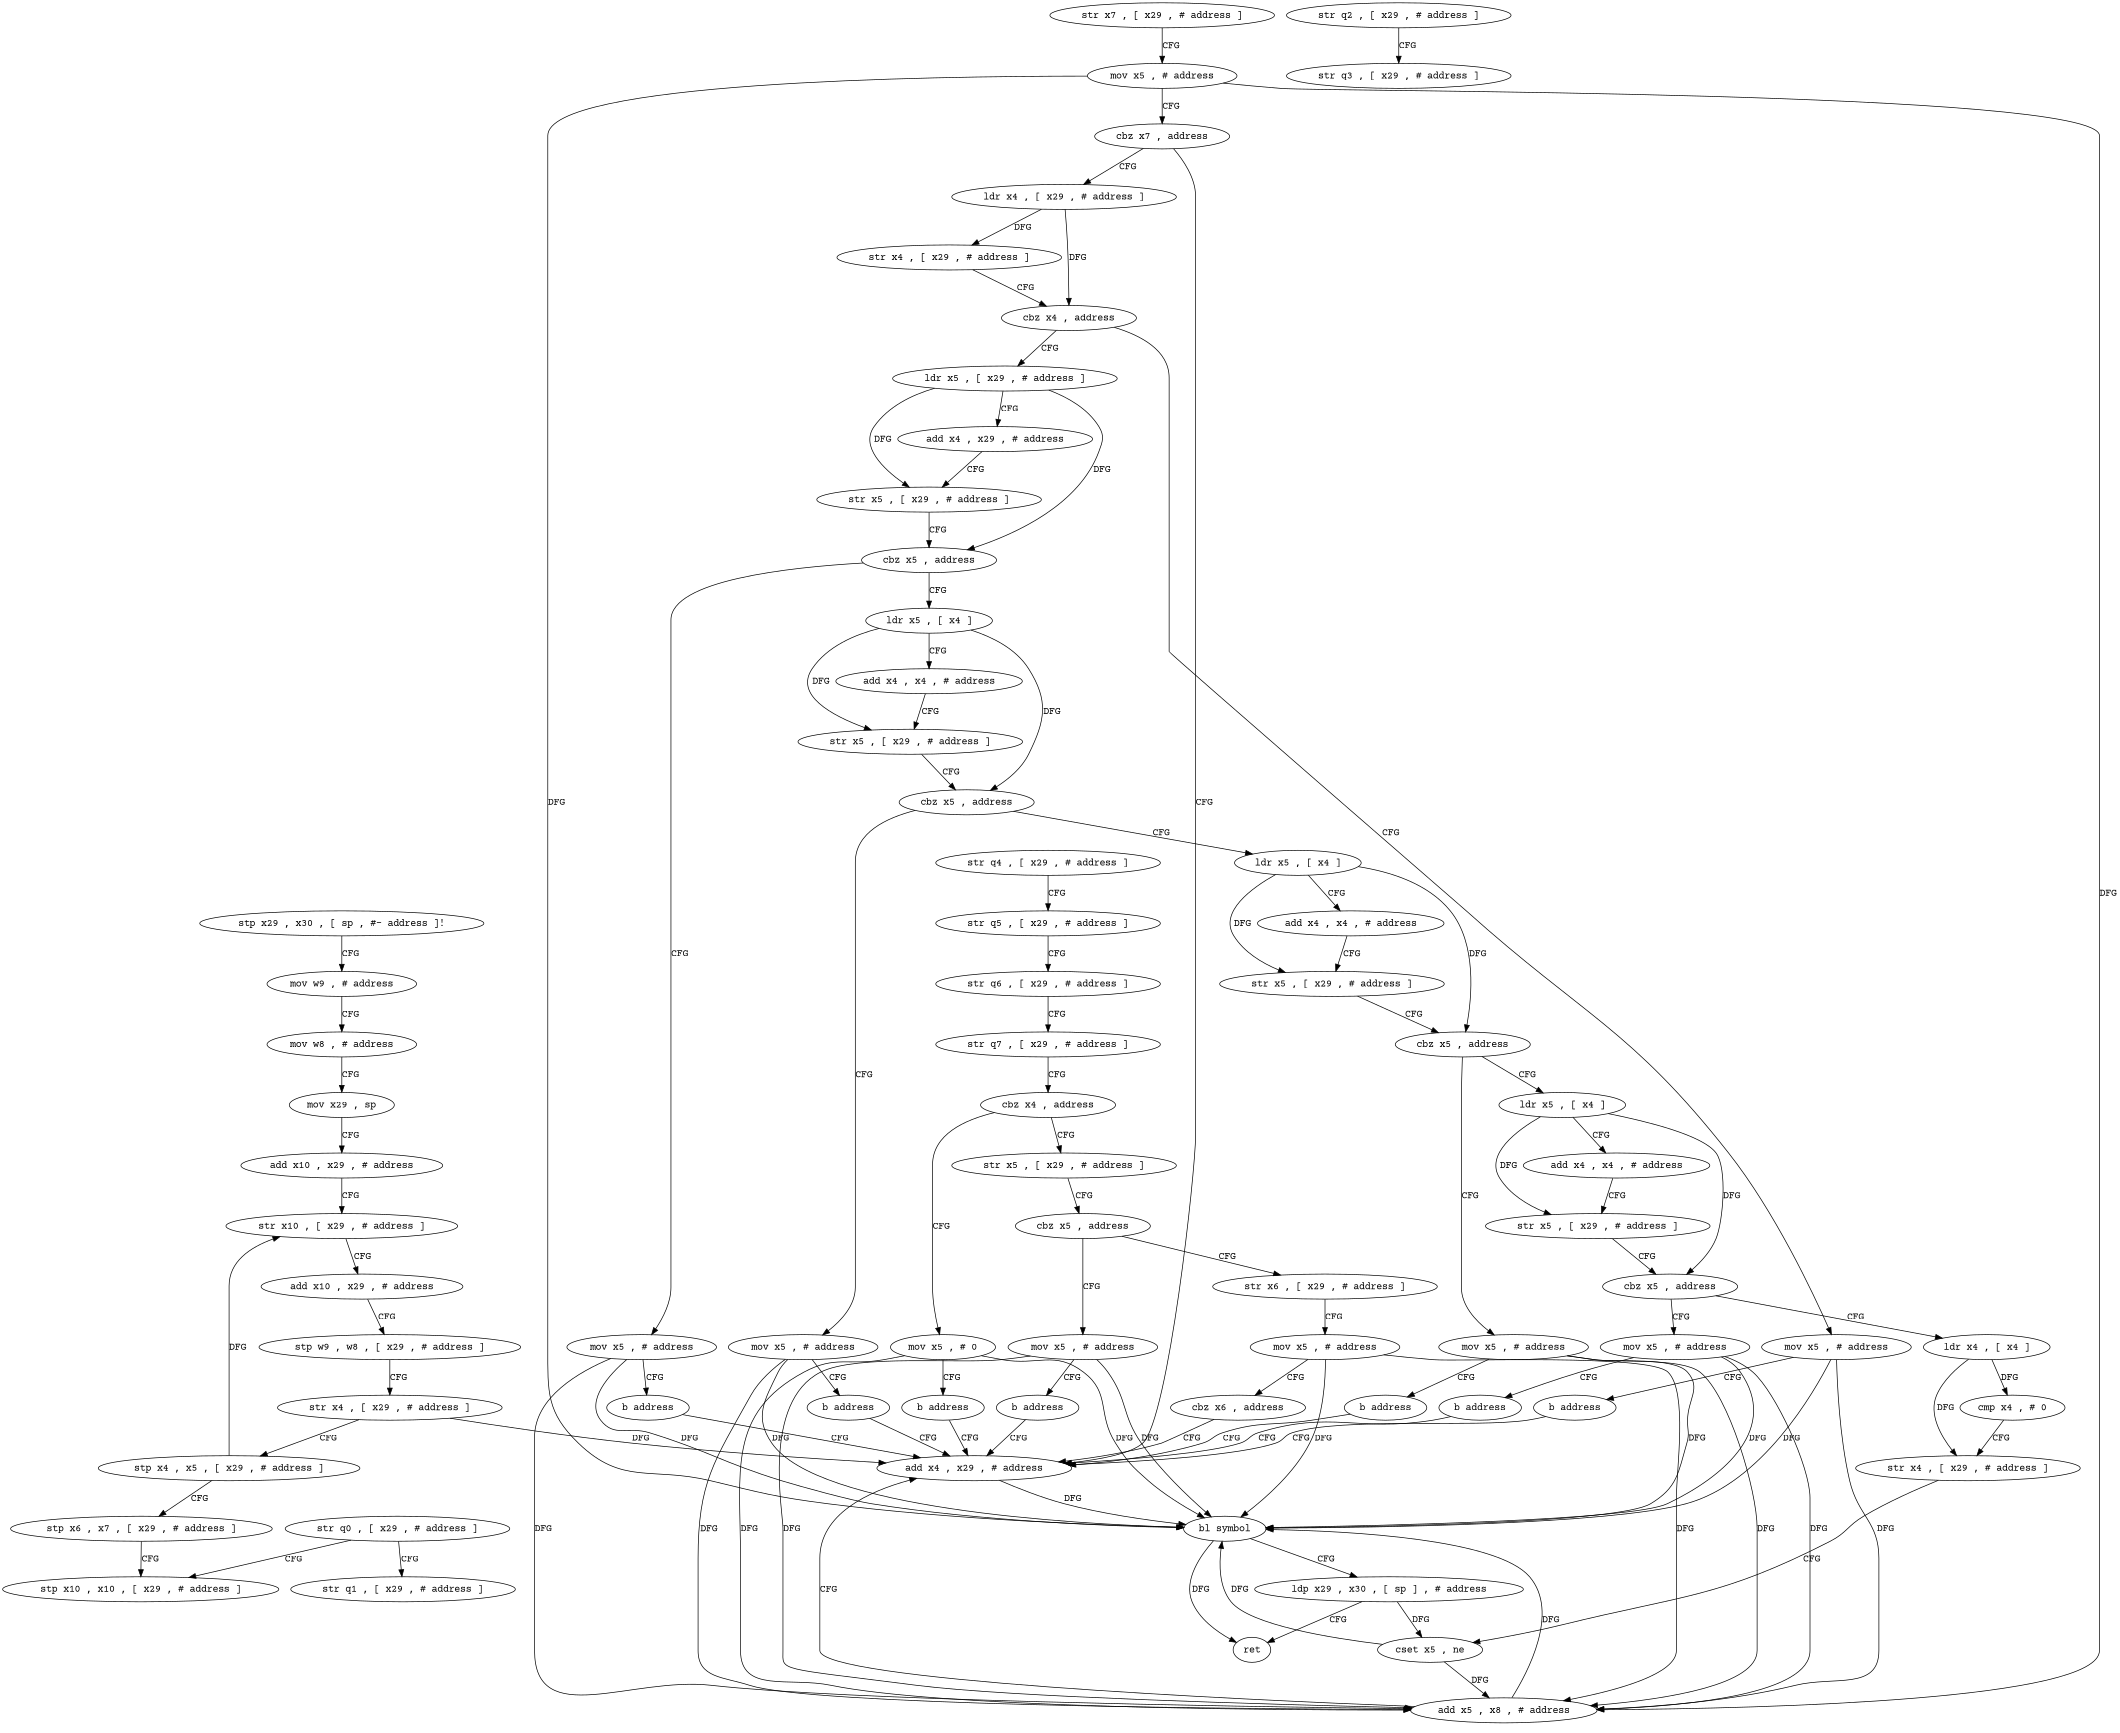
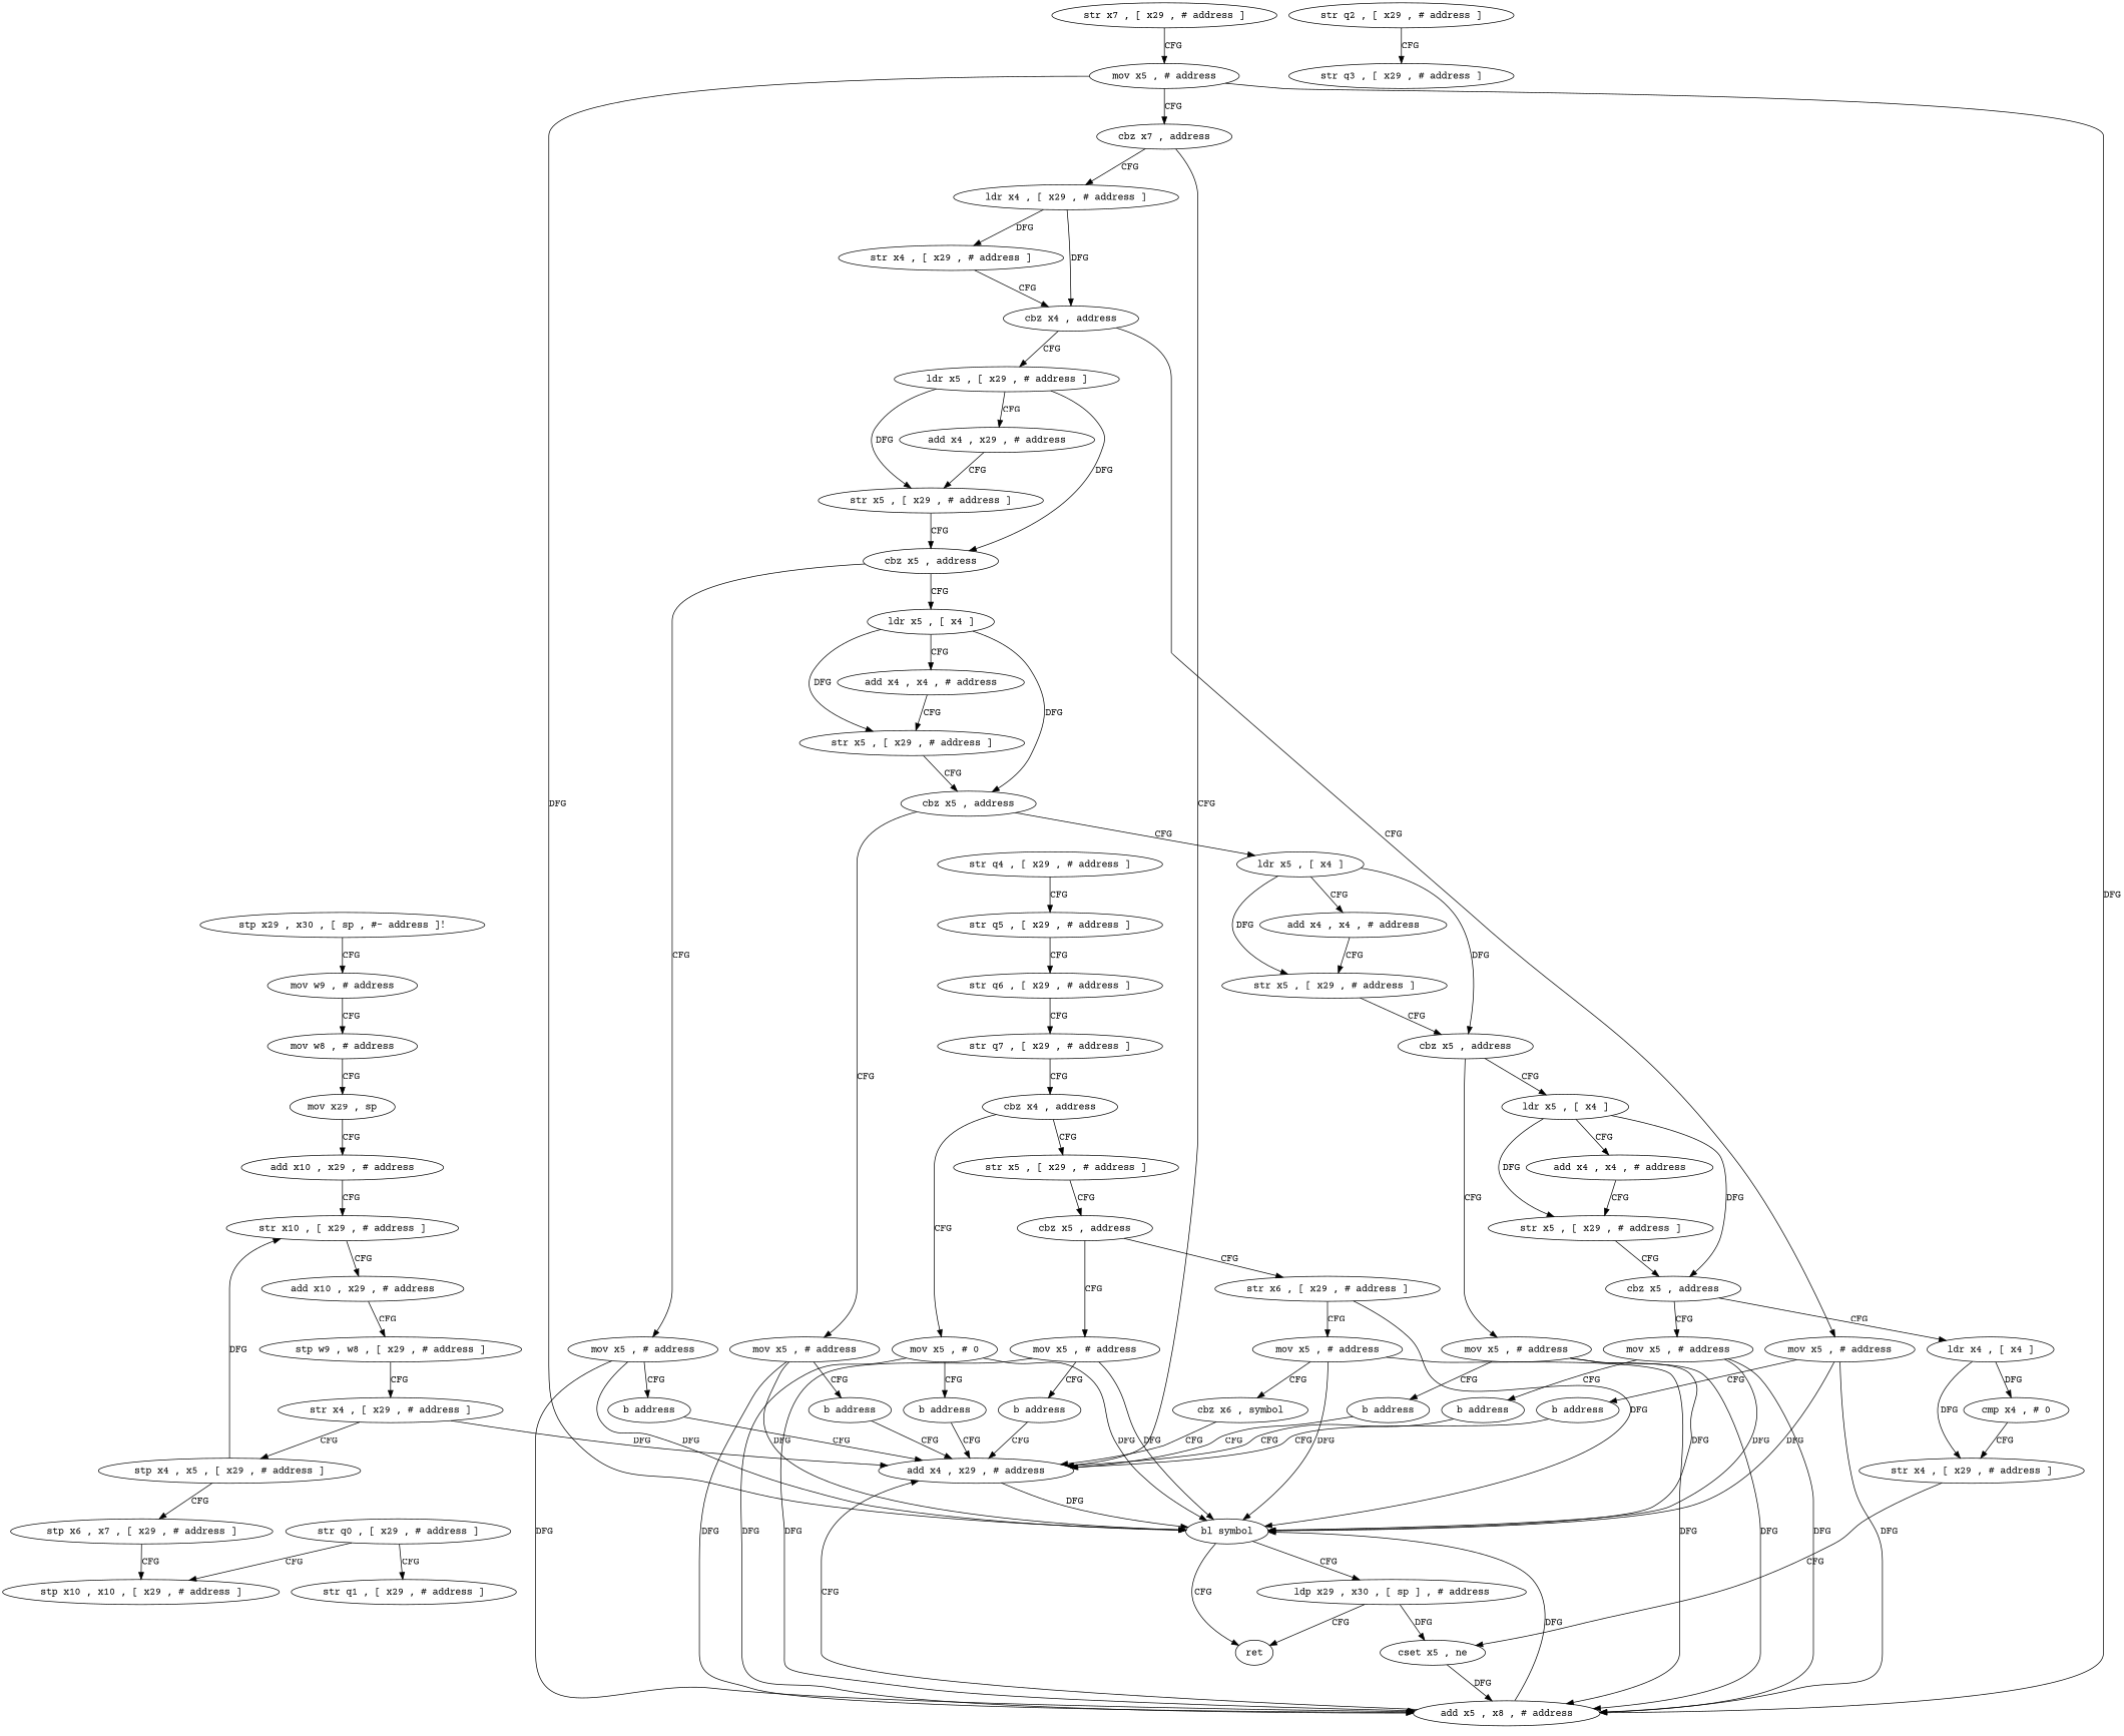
  digraph {
    fontname="Courier Prime"
    node [fontname="Courier Prime"]
    edge [fontname="Courier Prime"]
    n1 [label="stp x29 , x30 , [ sp , #- address ]!"]
    n2 [label="mov w9 , # address"]
    n3 [label="mov w8 , # address"]
    n4 [label="mov x29 , sp"]
    n5 [label="add x10 , x29 , # address"]
    n6 [label="str x10 , [ x29 , # address ]"]
    n7 [label="add x10 , x29 , # address"]
    n8 [label="stp w9 , w8 , [ x29 , # address ]"]
    n9 [label="str x4 , [ x29 , # address ]"]
    n10 [label="stp x4 , x5 , [ x29 , # address ]"]
    n11 [label="add x4 , x29 , # address"]
    n12 [label="stp x6 , x7 , [ x29 , # address ]"]
    n13 [label="bl symbol"]
    n14 [label="stp x10 , x10 , [ x29 , # address ]"]
    n15 [label="str q0 , [ x29 , # address ]"]
    n16 [label="str q1 , [ x29 , # address ]"]
    n17 [label="str q2 , [ x29 , # address ]"]
    n18 [label="str q3 , [ x29 , # address ]"]
    n19 [label="str q4 , [ x29 , # address ]"]
    n20 [label="str q5 , [ x29 , # address ]"]
    n21 [label="str q6 , [ x29 , # address ]"]
    n22 [label="str q7 , [ x29 , # address ]"]
    n23 [label="cbz x4 , address"]
    n24 [label="mov x5 , # 0"]
    n25 [label="str x5 , [ x29 , # address ]"]
    n26 [label="b address"]
    n27 [label="add x5 , x8 , # address"]
    n28 [label="cbz x5 , address"]
    n29 [label="ldp x29 , x30 , [ sp ] , # address"]
    n30 [label=ret]
    n31 [label="mov x5 , # address"]
    n32 [label="str x6 , [ x29 , # address ]"]
    n33 [label="b address"]
    n34 [label="mov x5 , # address"]
-   n35 [label="cbz x6 , address"]
+   n35 [label="cbz x6 , symbol"]
    n36 [label="cset x5 , ne"]
    n37 [label="str x7 , [ x29 , # address ]"]
    n38 [label="mov x5 , # address"]
    n39 [label="cbz x7 , address"]
    n40 [label="ldr x4 , [ x29 , # address ]"]
    n41 [label="str x4 , [ x29 , # address ]"]
    n42 [label="cbz x4 , address"]
    n43 [label="mov x5 , # address"]
    n44 [label="ldr x5 , [ x29 , # address ]"]
    n45 [label="b address"]
    n46 [label="add x4 , x29 , # address"]
    n47 [label="str x5 , [ x29 , # address ]"]
    n48 [label="cbz x5 , address"]
    n49 [label="mov x5 , # address"]
    n50 [label="ldr x5 , [ x4 ]"]
    n51 [label="b address"]
    n52 [label="add x4 , x4 , # address"]
    n53 [label="str x5 , [ x29 , # address ]"]
    n54 [label="cbz x5 , address"]
    n55 [label="mov x5 , # address"]
    n56 [label="ldr x5 , [ x4 ]"]
    n57 [label="b address"]
    n58 [label="add x4 , x4 , # address"]
    n59 [label="str x5 , [ x29 , # address ]"]
    n60 [label="cbz x5 , address"]
    n61 [label="mov x5 , # address"]
    n62 [label="ldr x5 , [ x4 ]"]
    n63 [label="b address"]
    n64 [label="add x4 , x4 , # address"]
    n65 [label="str x5 , [ x29 , # address ]"]
    n66 [label="cbz x5 , address"]
    n67 [label="mov x5 , # address"]
    n68 [label="ldr x4 , [ x4 ]"]
    n69 [label="b address"]
    n70 [label="cmp x4 , # 0"]
    n71 [label="str x4 , [ x29 , # address ]"]
    n1 -> n2 [label=CFG]
    n2 -> n3 [label=CFG]
    n3 -> n4 [label=CFG]
    n4 -> n5 [label=CFG]
    n5 -> n6 [label=CFG]
    n6 -> n7 [label=CFG]
    n7 -> n8 [label=CFG]
    n8 -> n9 [label=CFG]
    n9 -> n10 [label=CFG]
    n9 -> n11 [label=DFG]
    n10 -> n6 [label=DFG]
    n10 -> n12 [label=CFG]
    n11 -> n13 [label=DFG]
    n12 -> n14 [label=CFG]
    n13 -> n29 [label=CFG]
-   n13 -> n30 [label=DFG]
+   n13 -> n30 [label=CFG]
    n15 -> n14 [label=CFG]
    n15 -> n16 [label=CFG]
    n17 -> n18 [label=CFG]
    n19 -> n20 [label=CFG]
    n20 -> n21 [label=CFG]
    n21 -> n22 [label=CFG]
    n22 -> n23 [label=CFG]
    n23 -> n24 [label=CFG]
    n23 -> n25 [label=CFG]
    n24 -> n13 [label=DFG]
    n24 -> n26 [label=CFG]
    n24 -> n27 [label=DFG]
    n25 -> n28 [label=CFG]
    n26 -> n11 [label=CFG]
    n27 -> n11 [label=CFG]
    n27 -> n13 [label=DFG]
    n28 -> n31 [label=CFG]
    n28 -> n32 [label=CFG]
    n29 -> n30 [label=CFG]
    n29 -> n36 [label=DFG]
    n31 -> n13 [label=DFG]
    n31 -> n27 [label=DFG]
    n31 -> n33 [label=CFG]
    n32 -> n34 [label=CFG]
    n33 -> n11 [label=CFG]
    n34 -> n13 [label=DFG]
    n34 -> n27 [label=DFG]
    n34 -> n35 [label=CFG]
    n35 -> n11 [label=CFG]
-   n36 -> n13 [label=DFG]
+   n32 -> n13 [label=DFG]
    n36 -> n27 [label=DFG]
    n37 -> n38 [label=CFG]
    n38 -> n13 [label=DFG]
    n38 -> n27 [label=DFG]
    n38 -> n39 [label=CFG]
    n39 -> n11 [label=CFG]
    n39 -> n40 [label=CFG]
    n40 -> n41 [label=DFG]
    n40 -> n42 [label=DFG]
    n41 -> n42 [label=CFG]
    n42 -> n43 [label=CFG]
    n42 -> n44 [label=CFG]
    n43 -> n13 [label=DFG]
    n43 -> n27 [label=DFG]
    n43 -> n45 [label=CFG]
    n44 -> n46 [label=CFG]
    n44 -> n47 [label=DFG]
    n44 -> n48 [label=DFG]
    n45 -> n11 [label=CFG]
    n46 -> n47 [label=CFG]
    n47 -> n48 [label=CFG]
    n48 -> n49 [label=CFG]
    n48 -> n50 [label=CFG]
    n49 -> n13 [label=DFG]
    n49 -> n27 [label=DFG]
    n49 -> n51 [label=CFG]
    n50 -> n52 [label=CFG]
    n50 -> n53 [label=DFG]
    n50 -> n54 [label=DFG]
    n51 -> n11 [label=CFG]
    n52 -> n53 [label=CFG]
    n53 -> n54 [label=CFG]
    n54 -> n55 [label=CFG]
    n54 -> n56 [label=CFG]
    n55 -> n13 [label=DFG]
    n55 -> n27 [label=DFG]
    n55 -> n57 [label=CFG]
    n56 -> n58 [label=CFG]
    n56 -> n59 [label=DFG]
    n56 -> n60 [label=DFG]
    n57 -> n11 [label=CFG]
    n58 -> n59 [label=CFG]
    n59 -> n60 [label=CFG]
    n60 -> n61 [label=CFG]
    n60 -> n62 [label=CFG]
    n61 -> n13 [label=DFG]
    n61 -> n27 [label=DFG]
    n61 -> n63 [label=CFG]
    n62 -> n64 [label=CFG]
    n62 -> n65 [label=DFG]
    n62 -> n66 [label=DFG]
    n63 -> n11 [label=CFG]
    n64 -> n65 [label=CFG]
    n65 -> n66 [label=CFG]
    n66 -> n67 [label=CFG]
    n66 -> n68 [label=CFG]
    n67 -> n13 [label=DFG]
    n67 -> n27 [label=DFG]
    n67 -> n69 [label=CFG]
    n68 -> n70 [label=DFG]
    n68 -> n71 [label=DFG]
    n69 -> n11 [label=CFG]
    n70 -> n71 [label=CFG]
    n71 -> n36 [label=CFG]
  }
